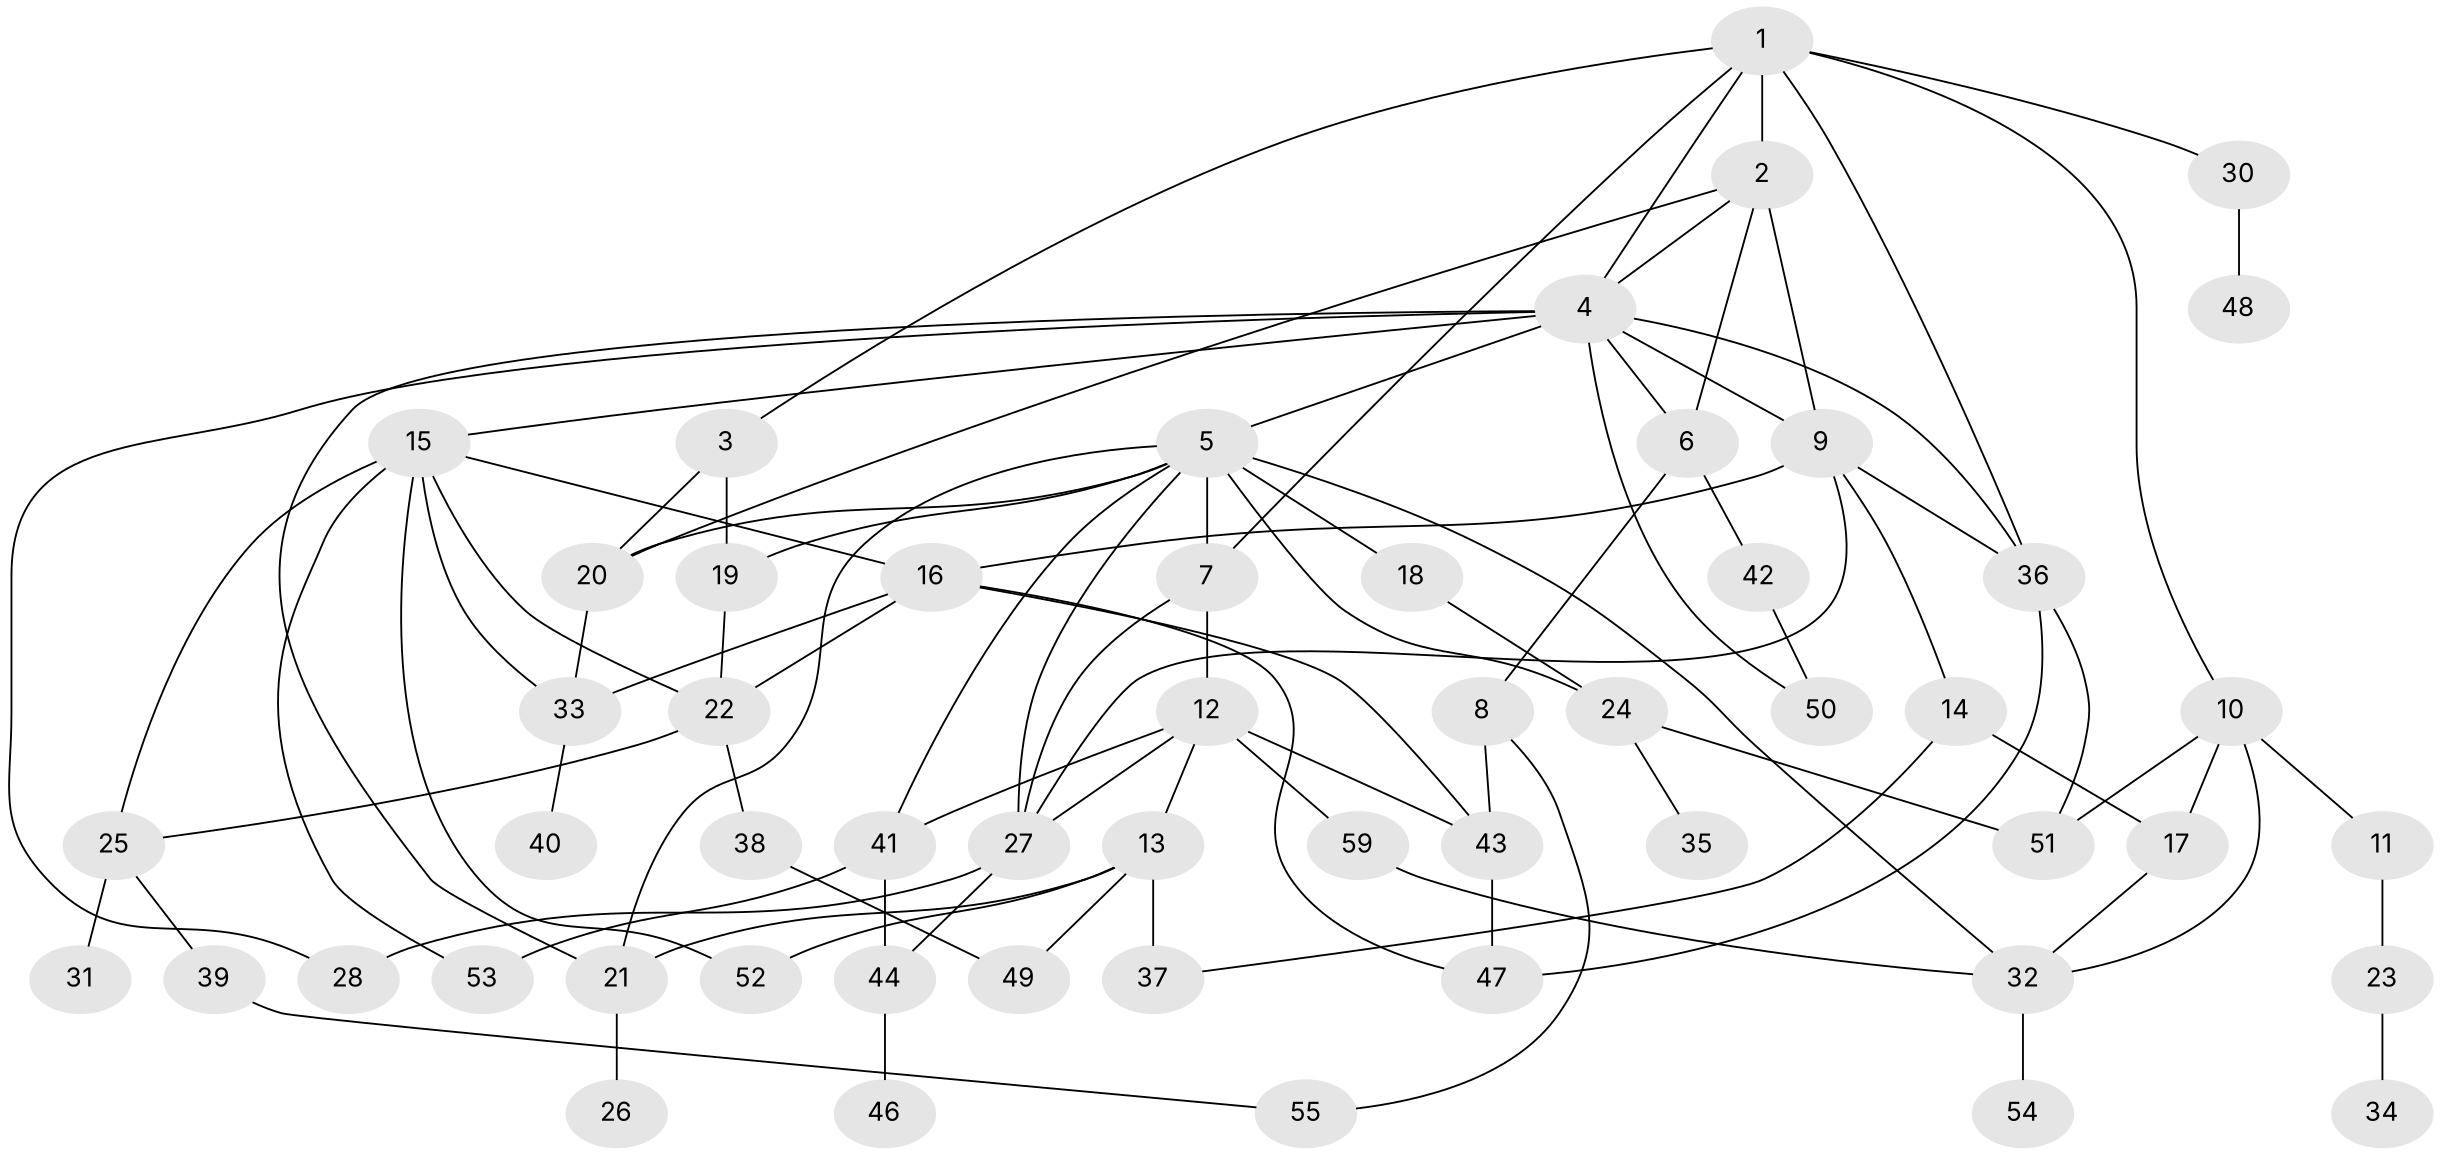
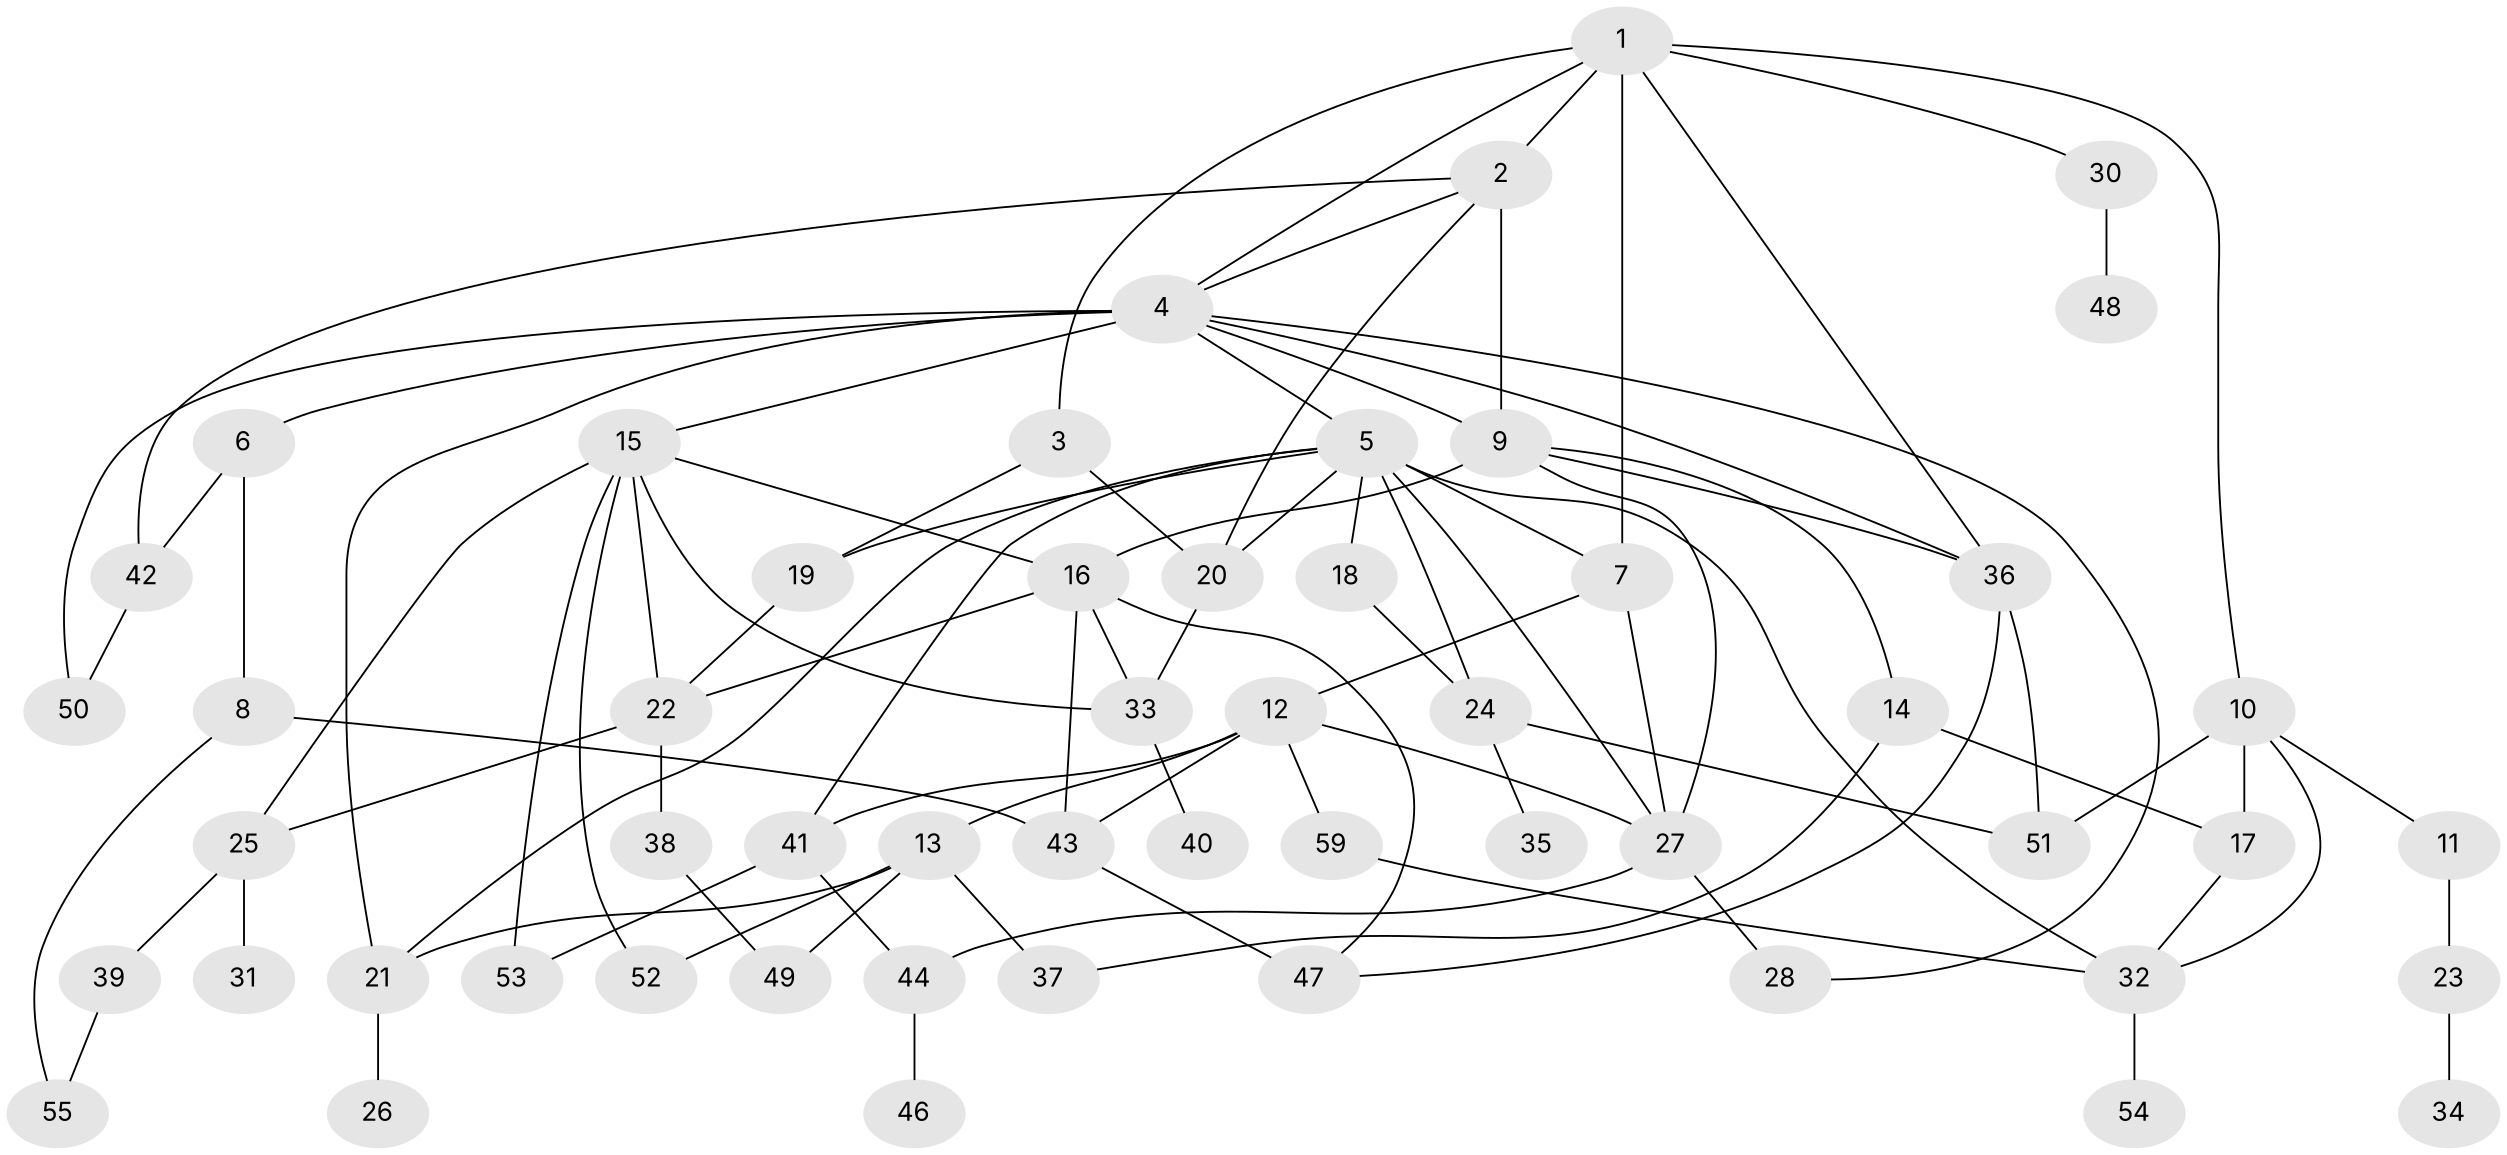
  graph {
    fontname=Inter
    node [color=gray90 fontname=Inter style=filled]
    edge [fontname=Inter weight=1.0]
    1
    2
    3
    4
    7
    10
    30
    36
    9
    20
    42
    19
    5
    6
    15
    21
    28
    50
    27
    12
    32
    11
    17
    51
    48
    47
    14
    16
    33
    22
    18
    24
    41
    8
    52
    25
    53
    26
    35
    44
    54
    43
    n43 [label=55]
    13
    n45 [label=59]
    37
    23
    34
    49
    38
    31
    39
    40
    46
    1 -- 2
    1 -- 3
    1 -- 4
    1 -- 7
    1 -- 10
    1 -- 30
    1 -- 36
    2 -- 4
    2 -- 9 [weight=3.0]
    2 -- 20
-   2 -- 6
+   2 -- 42
    3 -- 20
    3 -- 19
    4 -- 36
    4 -- 9
    4 -- 5
    4 -- 6
    4 -- 15
    4 -- 21 [weight=2.0]
    4 -- 28
    4 -- 50
    7 -- 27
    7 -- 12
    10 -- 32
    10 -- 11
    10 -- 17
    10 -- 51
    30 -- 48
    36 -- 51
    36 -- 47
    9 -- 36
    9 -- 27
    9 -- 14
    9 -- 16
    20 -- 33
    42 -- 50
    19 -- 22
    5 -- 7 [weight=2.0]
    5 -- 20
    5 -- 19
    5 -- 21
    5 -- 27
    5 -- 32
    5 -- 18
    5 -- 24
    5 -- 41
    6 -- 42
    6 -- 8
    15 -- 16
    15 -- 33
    15 -- 22
    15 -- 52
    15 -- 25
    15 -- 53
    21 -- 26
    27 -- 28
    27 -- 44
    12 -- 27
    12 -- 41
    12 -- 43
    12 -- 13
    12 -- n45
    32 -- 54
    11 -- 23
    17 -- 32
    14 -- 17
    14 -- 37
    16 -- 47
    16 -- 33
    16 -- 22
    16 -- 43
    33 -- 40
    22 -- 25
    22 -- 38
    18 -- 24
    24 -- 51 [weight=3.0]
    24 -- 35
    41 -- 53
    41 -- 44
    8 -- 43
    8 -- n43
    25 -- 31
    25 -- 39
    44 -- 46
    43 -- 47 [weight=2.0]
    13 -- 21
    13 -- 52
    13 -- 37 [weight=3.0]
    13 -- 49
    n45 -- 32
    23 -- 34
    38 -- 49
    39 -- n43
  }
